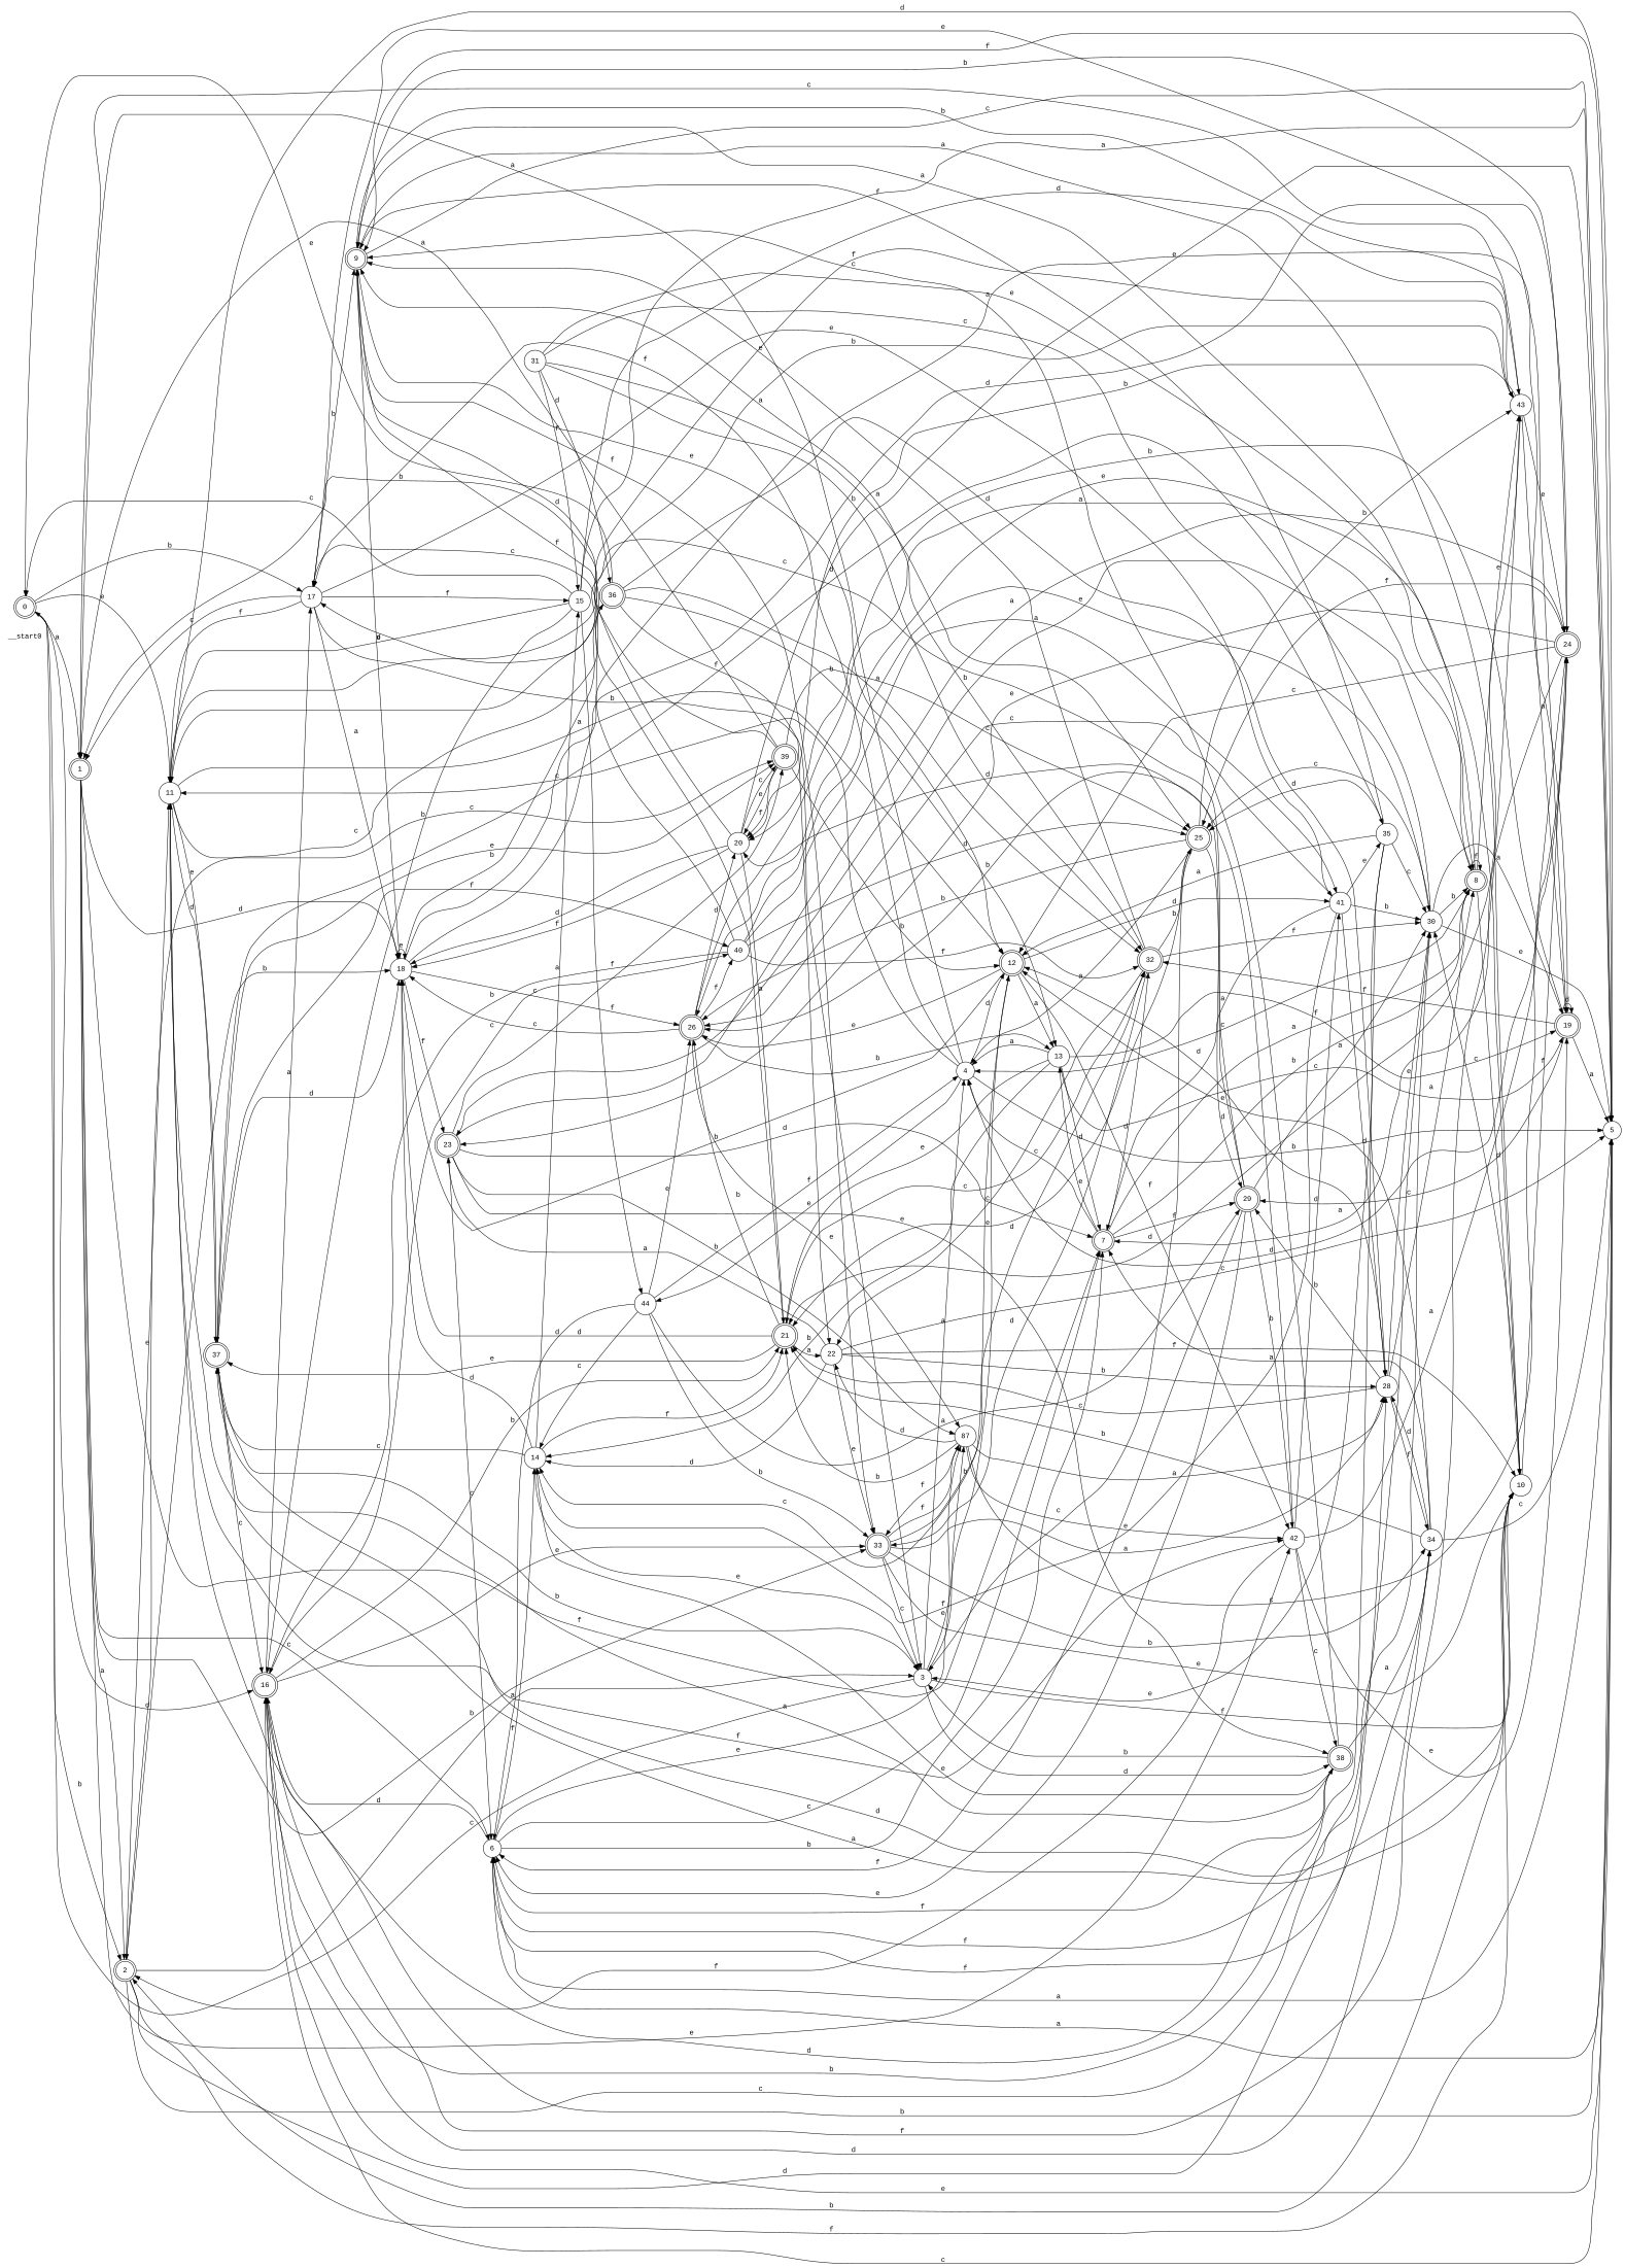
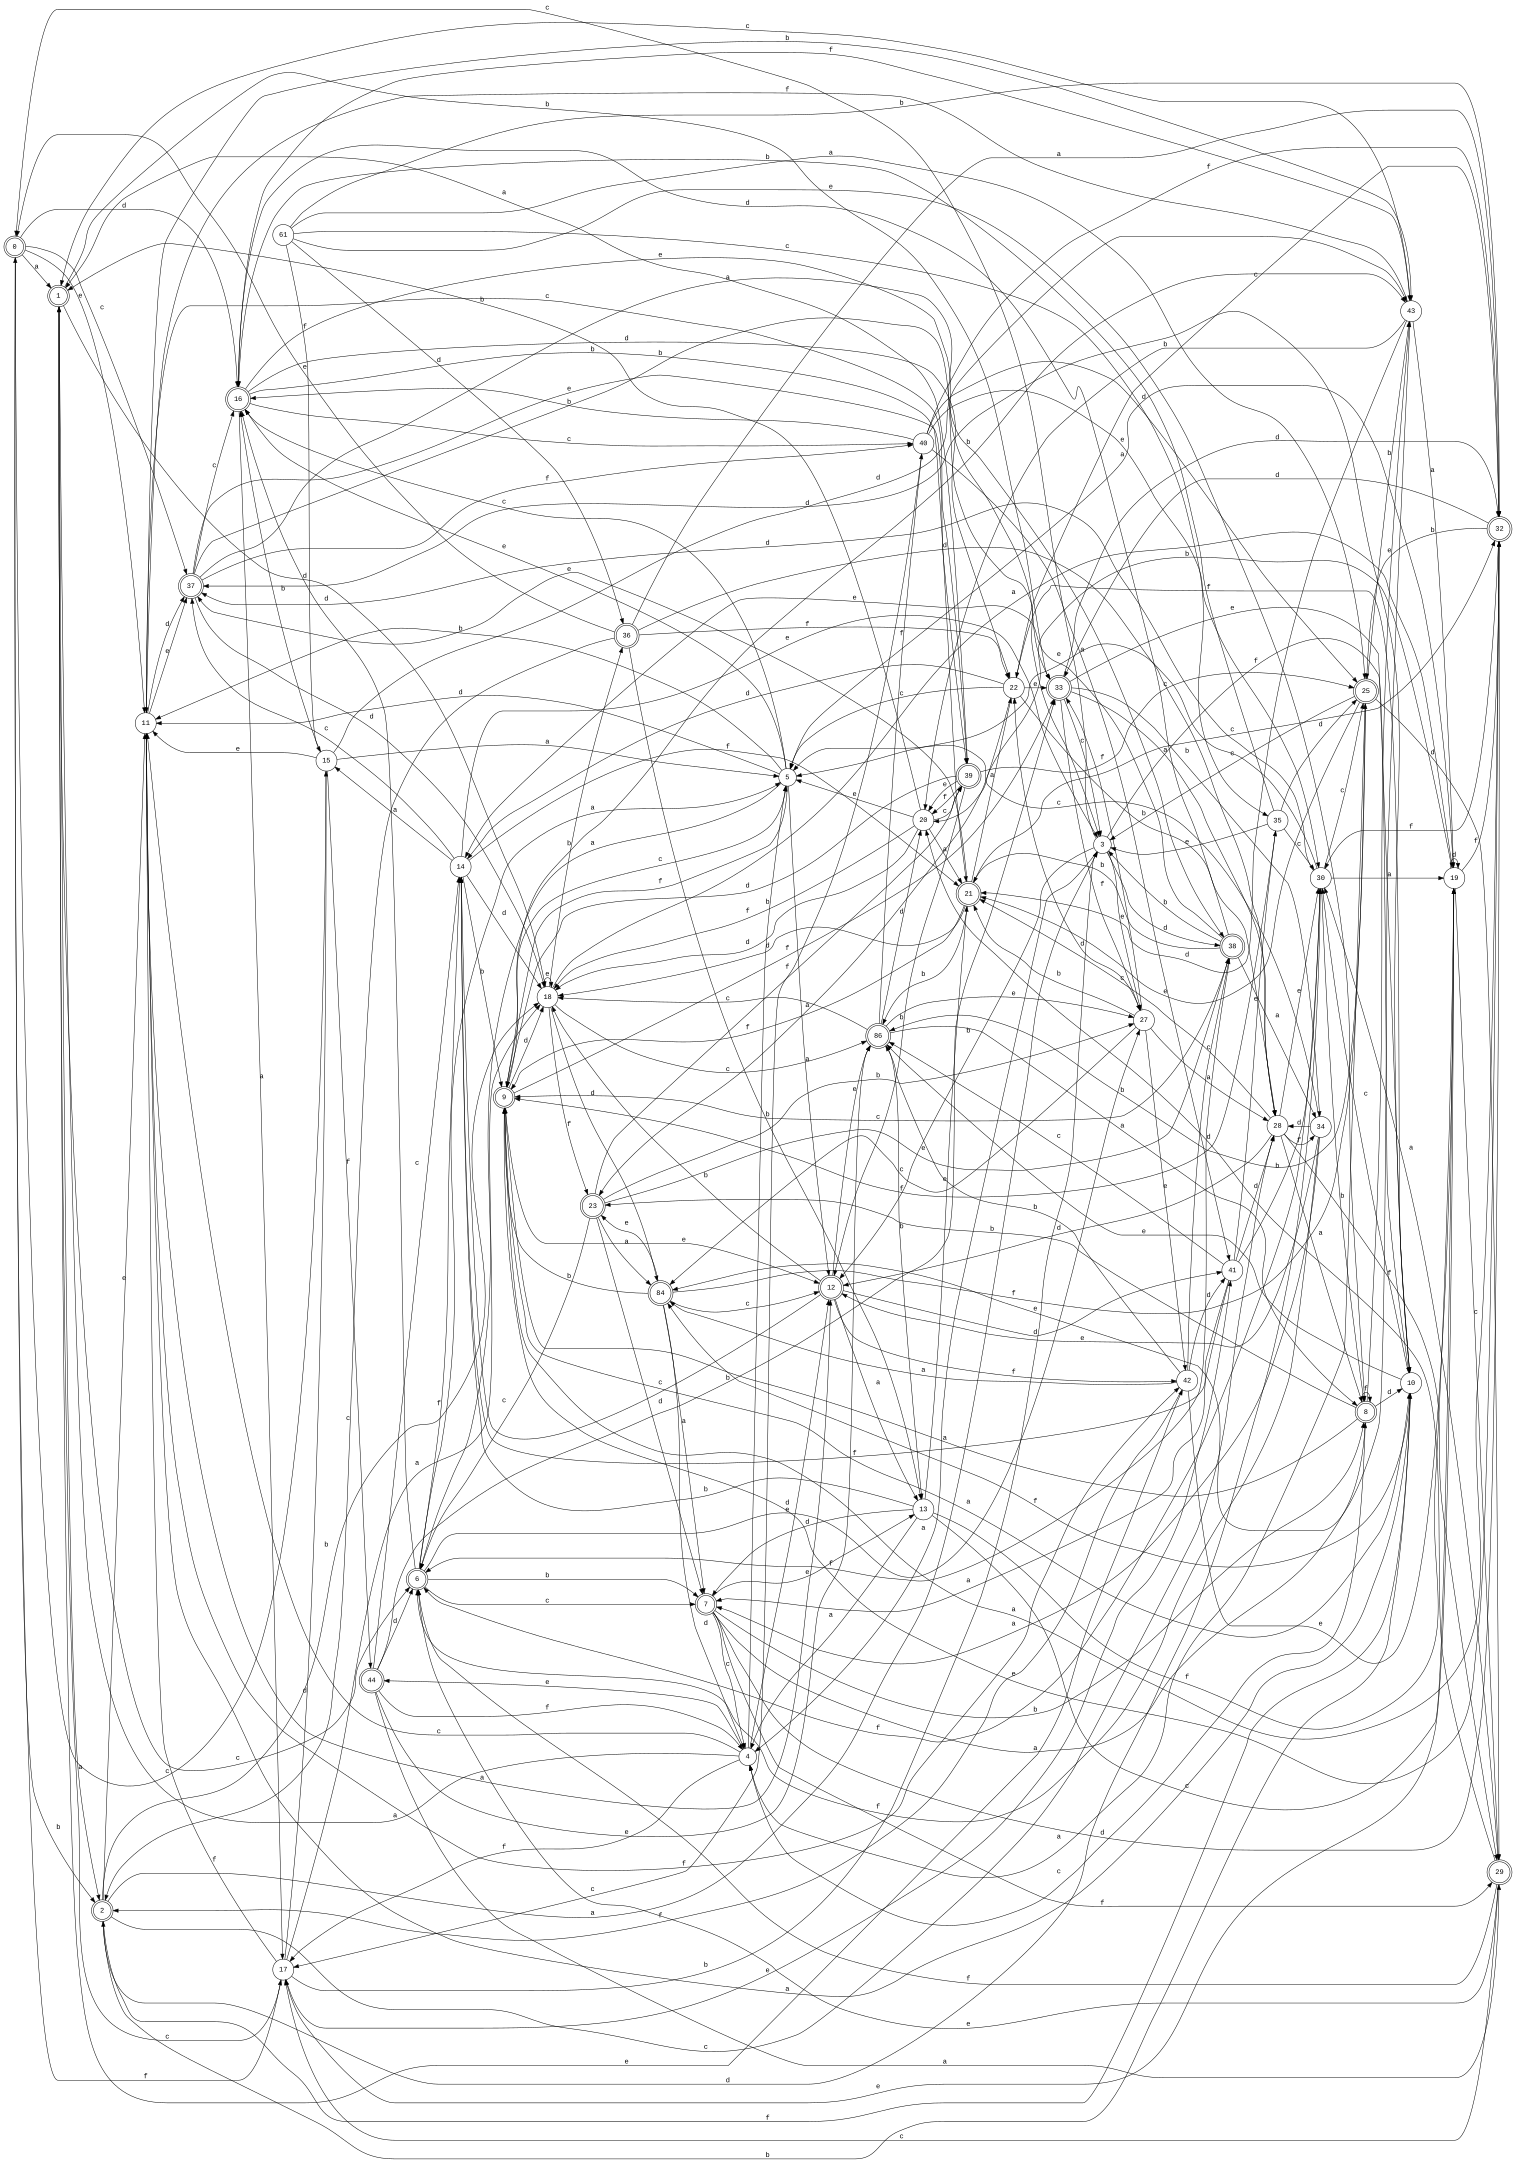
  digraph {
    fontname="Liberation Mono"
    rankdir=LR
    node [fontname="Liberation Mono" shape=doublecircle color=black fillcolor=white style="rounded,filled"]
    edge [fontname="Liberation Mono"]
-   __start0 [shape=none color="" fillcolor="" style=""]
    n2 [label=0]
    n3 [label=1]
    n4 [label=2]
    n5 [label=11 shape=circle style=filled]
    n6 [label=16]
    n7 [label=17 shape=circle style=filled]
    n8 [label=37]
-   n9 [label=6 shape=circle]
+   n9 [label=6]
    n10 [label=7]
    n11 [label=18 shape=circle style=filled]
    n12 [label=33]
    n13 [label=42 shape=circle style=filled]
    n14 [label=3 shape=circle style=filled]
    n15 [label=10 shape=circle style=filled]
    n16 [label=28 shape=circle style=filled]
    n17 [label=30 shape=circle style=filled]
    n18 [label=12 style=filled]
    n19 [label=43 shape=circle style=filled]
    n20 [label=39]
    n21 [label=21]
    n22 [label=34 shape=circle style=filled]
    n23 [label=40 shape=circle style=filled]
    n24 [label=41 shape=circle style=filled]
    n25 [label=15 shape=circle style=filled]
    n26 [label=38]
-   n27 [label=87 shape=circle style=filled]
+   n27 [label=27 shape=circle style=filled]
    n28 [label=5 shape=circle style=filled]
    n29 [label=14 shape=circle style=filled]
    n30 [label=4 shape=circle style=filled]
    n31 [label=8]
    n32 [label=13 shape=circle style=filled]
    n33 [label=29]
    n34 [label=32]
    n35 [label=23]
-   n36 [label=24]
-   n37 [label=26]
-   n38 [label=19]
+   n36 [label=84]
+   n37 [label=86]
+   n38 [label=19 shape=circle]
    n39 [label=36]
    n40 [label=25]
-   n41 [label=44 shape=circle]
+   n41 [label=44]
    n42 [label=22 shape=circle style=filled]
    n43 [label=9]
    n44 [label=20 shape=circle style=filled]
    n45 [label=35 shape=circle]
-   n46 [label=31 shape=circle style=filled]
+   n46 [label=61 shape=circle style=filled]
    n2 -> n3 [label=a]
    n2 -> n4 [label=b]
    n2 -> n5 [label=e]
    n2 -> n6 [label=d]
-   n2 -> n7 [label=b]
+   n2 -> n7 [label=f]
+   n2 -> n8 [label=c]
    n3 -> n4 [label=a]
    n3 -> n9 [label=c]
-   n3 -> n10 [label=f]
    n3 -> n11 [label=d]
    n3 -> n12 [label=b]
    n3 -> n13 [label=e]
    n4 -> n5 [label=e]
    n4 -> n11 [label=b]
    n4 -> n14 [label=a]
    n4 -> n15 [label=f]
    n4 -> n16 [label=c]
    n4 -> n17 [label=d]
    n5 -> n8 [label=d]
    n5 -> n8 [label=e]
    n5 -> n13 [label=f]
    n5 -> n18 [label=a]
    n5 -> n19 [label=b]
    n5 -> n20 [label=c]
    n6 -> n7 [label=a]
    n6 -> n12 [label=e]
    n6 -> n19 [label=f]
    n6 -> n21 [label=b]
-   n6 -> n22 [label=d]
+   n6 -> n42 [label=d]
    n6 -> n23 [label=c]
    n7 -> n3 [label=c]
    n7 -> n5 [label=f]
    n7 -> n11 [label=a]
    n7 -> n14 [label=b]
    n7 -> n24 [label=e]
-   n7 -> n25 [label=f]
+   n7 -> n25 [label=d]
    n8 -> n6 [label=c]
    n8 -> n11 [label=d]
    n8 -> n14 [label=b]
    n8 -> n20 [label=e]
    n8 -> n23 [label=f]
    n8 -> n26 [label=a]
    n9 -> n6 [label=d]
    n9 -> n10 [label=b]
    n9 -> n10 [label=c]
    n9 -> n27 [label=e]
    n9 -> n28 [label=a]
    n9 -> n29 [label=f]
    n10 -> n30 [label=c]
    n10 -> n31 [label=a]
    n10 -> n31 [label=b]
    n10 -> n32 [label=e]
    n10 -> n33 [label=f]
    n10 -> n34 [label=d]
    n11 -> n11 [label=e]
    n11 -> n35 [label=f]
    n11 -> n36 [label=d]
    n11 -> n37 [label=c]
    n11 -> n38 [label=a]
    n11 -> n39 [label=b]
    n12 -> n14 [label=c]
    n12 -> n15 [label=e]
    n12 -> n16 [label=a]
    n12 -> n22 [label=b]
    n12 -> n27 [label=f]
    n12 -> n34 [label=d]
    n13 -> n4 [label=f]
    n13 -> n24 [label=d]
    n13 -> n26 [label=c]
    n13 -> n36 [label=a]
    n13 -> n37 [label=b]
    n13 -> n38 [label=e]
    n14 -> n2 [label=c]
    n14 -> n15 [label=f]
    n14 -> n18 [label=b]
    n14 -> n26 [label=d]
    n14 -> n27 [label=e]
    n14 -> n30 [label=a]
    n15 -> n4 [label=b]
    n15 -> n5 [label=a]
    n15 -> n8 [label=d]
    n15 -> n17 [label=c]
    n15 -> n36 [label=f]
    n15 -> n37 [label=e]
    n16 -> n17 [label=e]
    n16 -> n18 [label=d]
    n16 -> n21 [label=c]
    n16 -> n22 [label=f]
    n16 -> n31 [label=a]
-   n16 -> n33 [label=b]
+   n16 -> n33 [label=f]
    n17 -> n8 [label=d]
    n17 -> n9 [label=f]
    n17 -> n28 [label=e]
    n17 -> n31 [label=b]
    n17 -> n38 [label=a]
    n17 -> n40 [label=c]
    n18 -> n11 [label=b]
    n18 -> n13 [label=f]
    n18 -> n24 [label=d]
    n18 -> n29 [label=c]
    n18 -> n32 [label=a]
    n18 -> n37 [label=e]
    n19 -> n3 [label=c]
    n19 -> n5 [label=f]
    n19 -> n21 [label=d]
    n19 -> n36 [label=e]
    n19 -> n38 [label=a]
    n19 -> n44 [label=b]
    n20 -> n3 [label=a]
    n20 -> n18 [label=b]
    n20 -> n40 [label=c]
    n20 -> n43 [label=d]
    n20 -> n44 [label=e]
    n20 -> n44 [label=f]
    n21 -> n8 [label=e]
    n21 -> n11 [label=d]
    n21 -> n34 [label=c]
    n21 -> n37 [label=b]
    n21 -> n42 [label=a]
    n21 -> n43 [label=f]
    n22 -> n9 [label=f]
    n22 -> n10 [label=a]
    n22 -> n16 [label=d]
    n22 -> n18 [label=e]
-   n22 -> n21 [label=b]
+   n26 -> n21 [label=b]
    n22 -> n28 [label=c]
    n23 -> n6 [label=b]
    n23 -> n7 [label=c]
    n23 -> n17 [label=e]
    n23 -> n24 [label=a]
    n23 -> n34 [label=f]
    n23 -> n40 [label=d]
    n24 -> n10 [label=a]
    n24 -> n16 [label=d]
    n24 -> n17 [label=b]
    n24 -> n29 [label=f]
    n24 -> n37 [label=c]
    n24 -> n45 [label=e]
    n25 -> n2 [label=c]
    n25 -> n5 [label=e]
    n25 -> n6 [label=b]
    n25 -> n19 [label=d]
    n25 -> n28 [label=a]
    n25 -> n41 [label=f]
    n26 -> n6 [label=d]
    n26 -> n9 [label=f]
    n26 -> n14 [label=b]
    n26 -> n22 [label=a]
    n26 -> n29 [label=e]
    n26 -> n43 [label=c]
    n27 -> n12 [label=f]
    n27 -> n13 [label=e]
    n27 -> n16 [label=a]
    n27 -> n21 [label=b]
    n27 -> n36 [label=c]
    n27 -> n42 [label=d]
    n28 -> n5 [label=b]
    n28 -> n5 [label=d]
    n28 -> n6 [label=c]
    n28 -> n6 [label=e]
    n28 -> n9 [label=a]
    n28 -> n43 [label=f]
    n29 -> n8 [label=c]
    n29 -> n11 [label=d]
    n29 -> n14 [label=e]
    n29 -> n21 [label=f]
    n29 -> n25 [label=a]
-   n7 -> n43 [label=b]
+   n29 -> n43 [label=b]
    n30 -> n3 [label=a]
    n30 -> n5 [label=c]
    n30 -> n7 [label=f]
    n30 -> n18 [label=d]
    n30 -> n28 [label=b]
    n30 -> n41 [label=e]
    n31 -> n15 [label=d]
    n31 -> n19 [label=e]
    n31 -> n30 [label=c]
    n31 -> n31 [label=f]
    n31 -> n35 [label=b]
    n31 -> n43 [label=a]
    n32 -> n10 [label=d]
    n32 -> n21 [label=e]
    n32 -> n29 [label=b]
    n32 -> n30 [label=a]
    n32 -> n38 [label=c]
    n32 -> n38 [label=f]
    n33 -> n7 [label=c]
    n33 -> n9 [label=e]
    n33 -> n9 [label=f]
-   n33 -> n13 [label=b]
    n33 -> n17 [label=a]
    n33 -> n44 [label=d]
    n34 -> n12 [label=d]
    n34 -> n17 [label=f]
    n34 -> n40 [label=b]
    n34 -> n42 [label=c]
    n34 -> n43 [label=a]
    n34 -> n43 [label=e]
    n35 -> n9 [label=c]
    n35 -> n10 [label=d]
    n35 -> n20 [label=f]
    n35 -> n26 [label=e]
    n35 -> n27 [label=b]
    n35 -> n36 [label=a]
    n36 -> n10 [label=a]
    n36 -> n18 [label=c]
    n36 -> n30 [label=d]
    n36 -> n35 [label=e]
    n36 -> n40 [label=f]
    n36 -> n43 [label=b]
    n37 -> n11 [label=c]
    n37 -> n23 [label=f]
    n37 -> n27 [label=e]
    n37 -> n31 [label=a]
    n37 -> n32 [label=b]
    n37 -> n44 [label=d]
    n38 -> n7 [label=e]
    n38 -> n28 [label=a]
    n38 -> n33 [label=c]
    n38 -> n34 [label=f]
    n38 -> n38 [label=d]
    n38 -> n44 [label=b]
    n39 -> n2 [label=e]
    n39 -> n4 [label=c]
    n39 -> n16 [label=d]
    n39 -> n32 [label=b]
    n39 -> n34 [label=a]
    n39 -> n42 [label=f]
    n40 -> n14 [label=c]
    n40 -> n19 [label=b]
    n40 -> n21 [label=e]
    n40 -> n30 [label=a]
    n40 -> n33 [label=d]
    n40 -> n37 [label=b]
    n41 -> n9 [label=d]
    n41 -> n12 [label=b]
    n41 -> n29 [label=c]
    n41 -> n30 [label=f]
    n41 -> n33 [label=a]
    n41 -> n37 [label=e]
    n42 -> n12 [label=e]
    n42 -> n15 [label=f]
    n42 -> n16 [label=b]
    n42 -> n28 [label=c]
    n42 -> n29 [label=d]
    n42 -> n35 [label=a]
    n43 -> n11 [label=d]
    n43 -> n12 [label=f]
    n43 -> n15 [label=a]
    n43 -> n18 [label=e]
    n43 -> n19 [label=b]
    n43 -> n28 [label=c]
    n44 -> n3 [label=b]
    n44 -> n11 [label=d]
    n44 -> n11 [label=f]
    n44 -> n20 [label=c]
    n44 -> n21 [label=a]
    n44 -> n28 [label=e]
    n45 -> n6 [label=b]
    n45 -> n14 [label=e]
    n45 -> n17 [label=c]
-   n45 -> n18 [label=a]
+   n28 -> n18 [label=a]
    n45 -> n40 [label=d]
    n45 -> n43 [label=f]
    n46 -> n25 [label=f]
    n46 -> n31 [label=e]
    n46 -> n34 [label=b]
    n46 -> n39 [label=d]
    n46 -> n40 [label=a]
    n46 -> n45 [label=c]
  }
